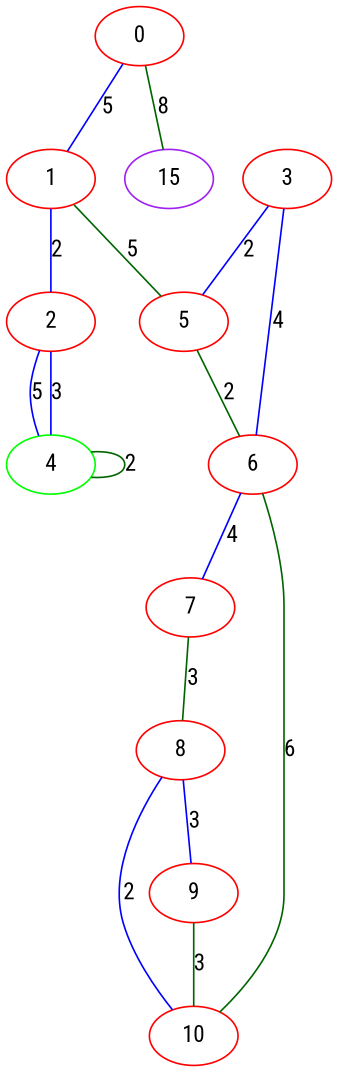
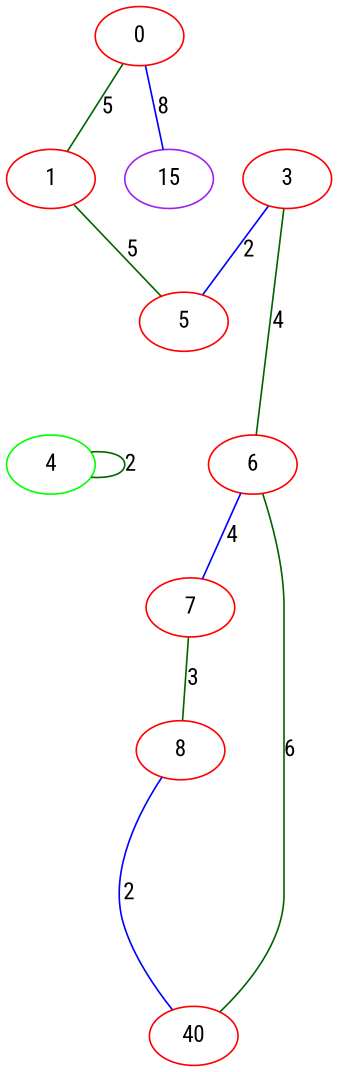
  graph {
    fontname="Roboto Condensed"
    node [color=red fontname="Roboto Condensed" weight=1]
    edge [color=darkgreen fontname="Roboto Condensed"]
    0
    1
    n3 [color=purple label=15 weight=4]
-   2
    5
    4 [color=green weight=2]
    3
    6
    7
-   10
+   10 [label=40]
    8
-   9
-   0 -- 1 [color=blue label=5]
-   0 -- n3 [label=8]
-   1 -- 2 [color=blue label=2]
+   0 -- 1 [label=5]
+   0 -- n3 [color=blue label=8]
    1 -- 5 [label=5]
-   2 -- 4 [color=blue label=5]
-   2 -- 4 [color=blue label=3]
-   5 -- 6 [label=2]
    4 -- 4 [label=2]
    3 -- 5 [color=blue label=2]
-   3 -- 6 [color=blue label=4]
+   3 -- 6 [label=4]
    6 -- 7 [color=blue label=4]
    6 -- 10 [label=6]
    7 -- 8 [label=3]
    8 -- 10 [color=blue label=2]
-   8 -- 9 [color=blue label=3]
-   9 -- 10 [label=3]
  }
